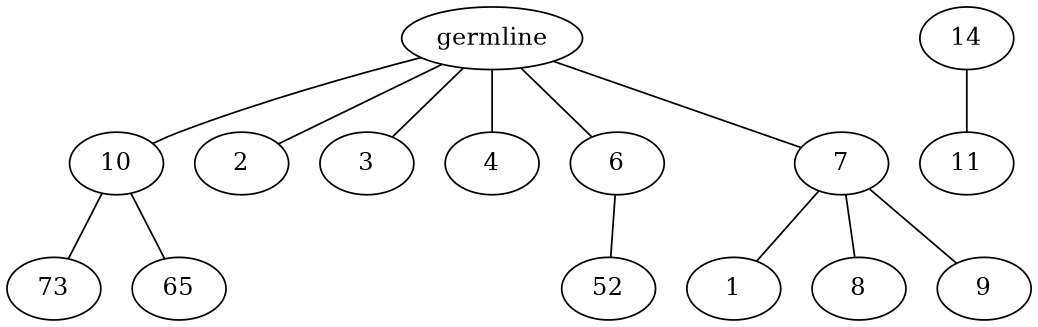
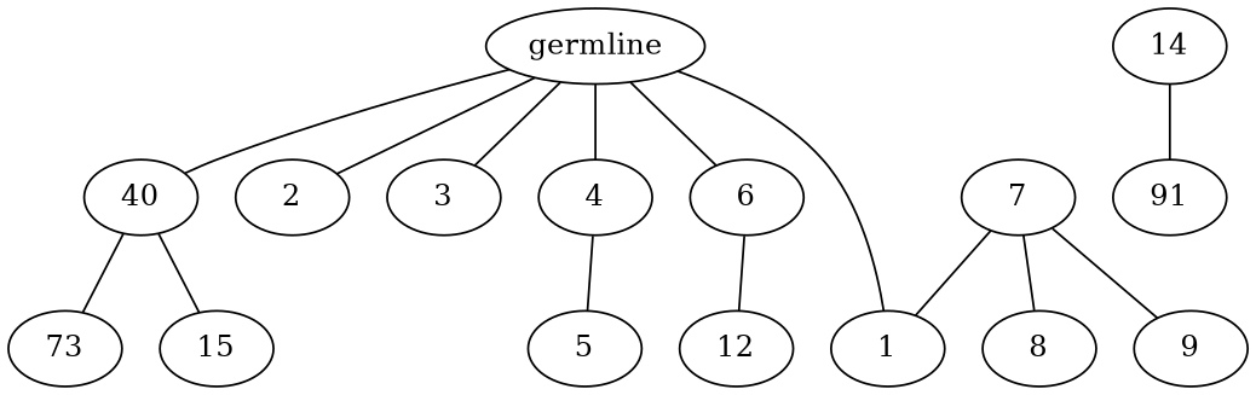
  graph {
    n1 [label=germline]
-   n2 [label=10]
+   n2 [label=40]
    n3 [label=2]
    n4 [label=3]
    n5 [label=4]
    n6 [label=6]
    n7 [label=7]
    n8 [label=73]
-   n9 [label=65]
+   n9 [label=15]
    n10 [label=14]
-   n11 [label=11]
-   n13 [label=52]
+   n11 [label=91]
+   n12 [label=5]
+   n13 [label=12]
    n14 [label=1]
    n15 [label=8]
    n16 [label=9]
    n1 -- n2
    n1 -- n3
    n1 -- n4
    n1 -- n5
    n1 -- n6
-   n1 -- n7
+   n1 -- n14
    n2 -- n8
    n2 -- n9
+   n5 -- n12
    n6 -- n13
    n7 -- n14
    n7 -- n15
    n7 -- n16
    n10 -- n11
  }
